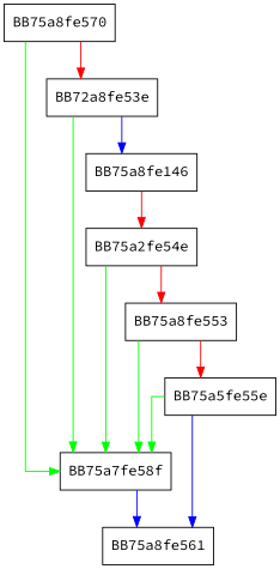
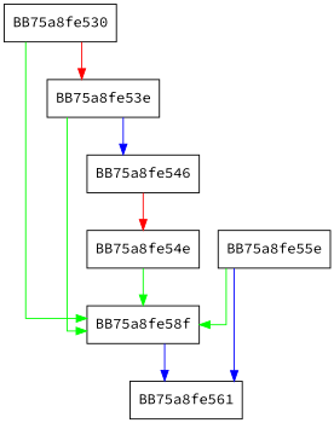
  digraph {
    fontname="Source Code Pro"
    splines=ortho
    node [fontname="Source Code Pro" shape=box]
    edge [color=green fontname="Source Code Pro"]
-   BB75a8fe530 [label=BB75a8fe570]
-   BB75a8fe58f [label=BB75a7fe58f]
-   BB75a8fe53e [label=BB72a8fe53e]
+   BB75a8fe530
+   BB75a8fe58f
+   BB75a8fe53e
    n4 [label=BB75a8fe561]
-   BB75a8fe546 [label=BB75a8fe146]
-   BB75a8fe54e [label=BB75a2fe54e]
-   BB75a8fe553
-   BB75a8fe55e [label=BB75a5fe55e]
+   BB75a8fe546
+   BB75a8fe54e
+   BB75a8fe55e
    BB75a8fe530 -> BB75a8fe58f
    BB75a8fe530 -> BB75a8fe53e [color=red]
    BB75a8fe58f -> n4 [color=blue]
    BB75a8fe53e -> BB75a8fe58f
    BB75a8fe53e -> BB75a8fe546 [color=blue]
    BB75a8fe546 -> BB75a8fe54e [color=red]
    BB75a8fe54e -> BB75a8fe58f
-   BB75a8fe54e -> BB75a8fe553 [color=red]
-   BB75a8fe553 -> BB75a8fe58f
-   BB75a8fe553 -> BB75a8fe55e [color=red]
    BB75a8fe55e -> BB75a8fe58f
    BB75a8fe55e -> n4 [color=blue]
  }
